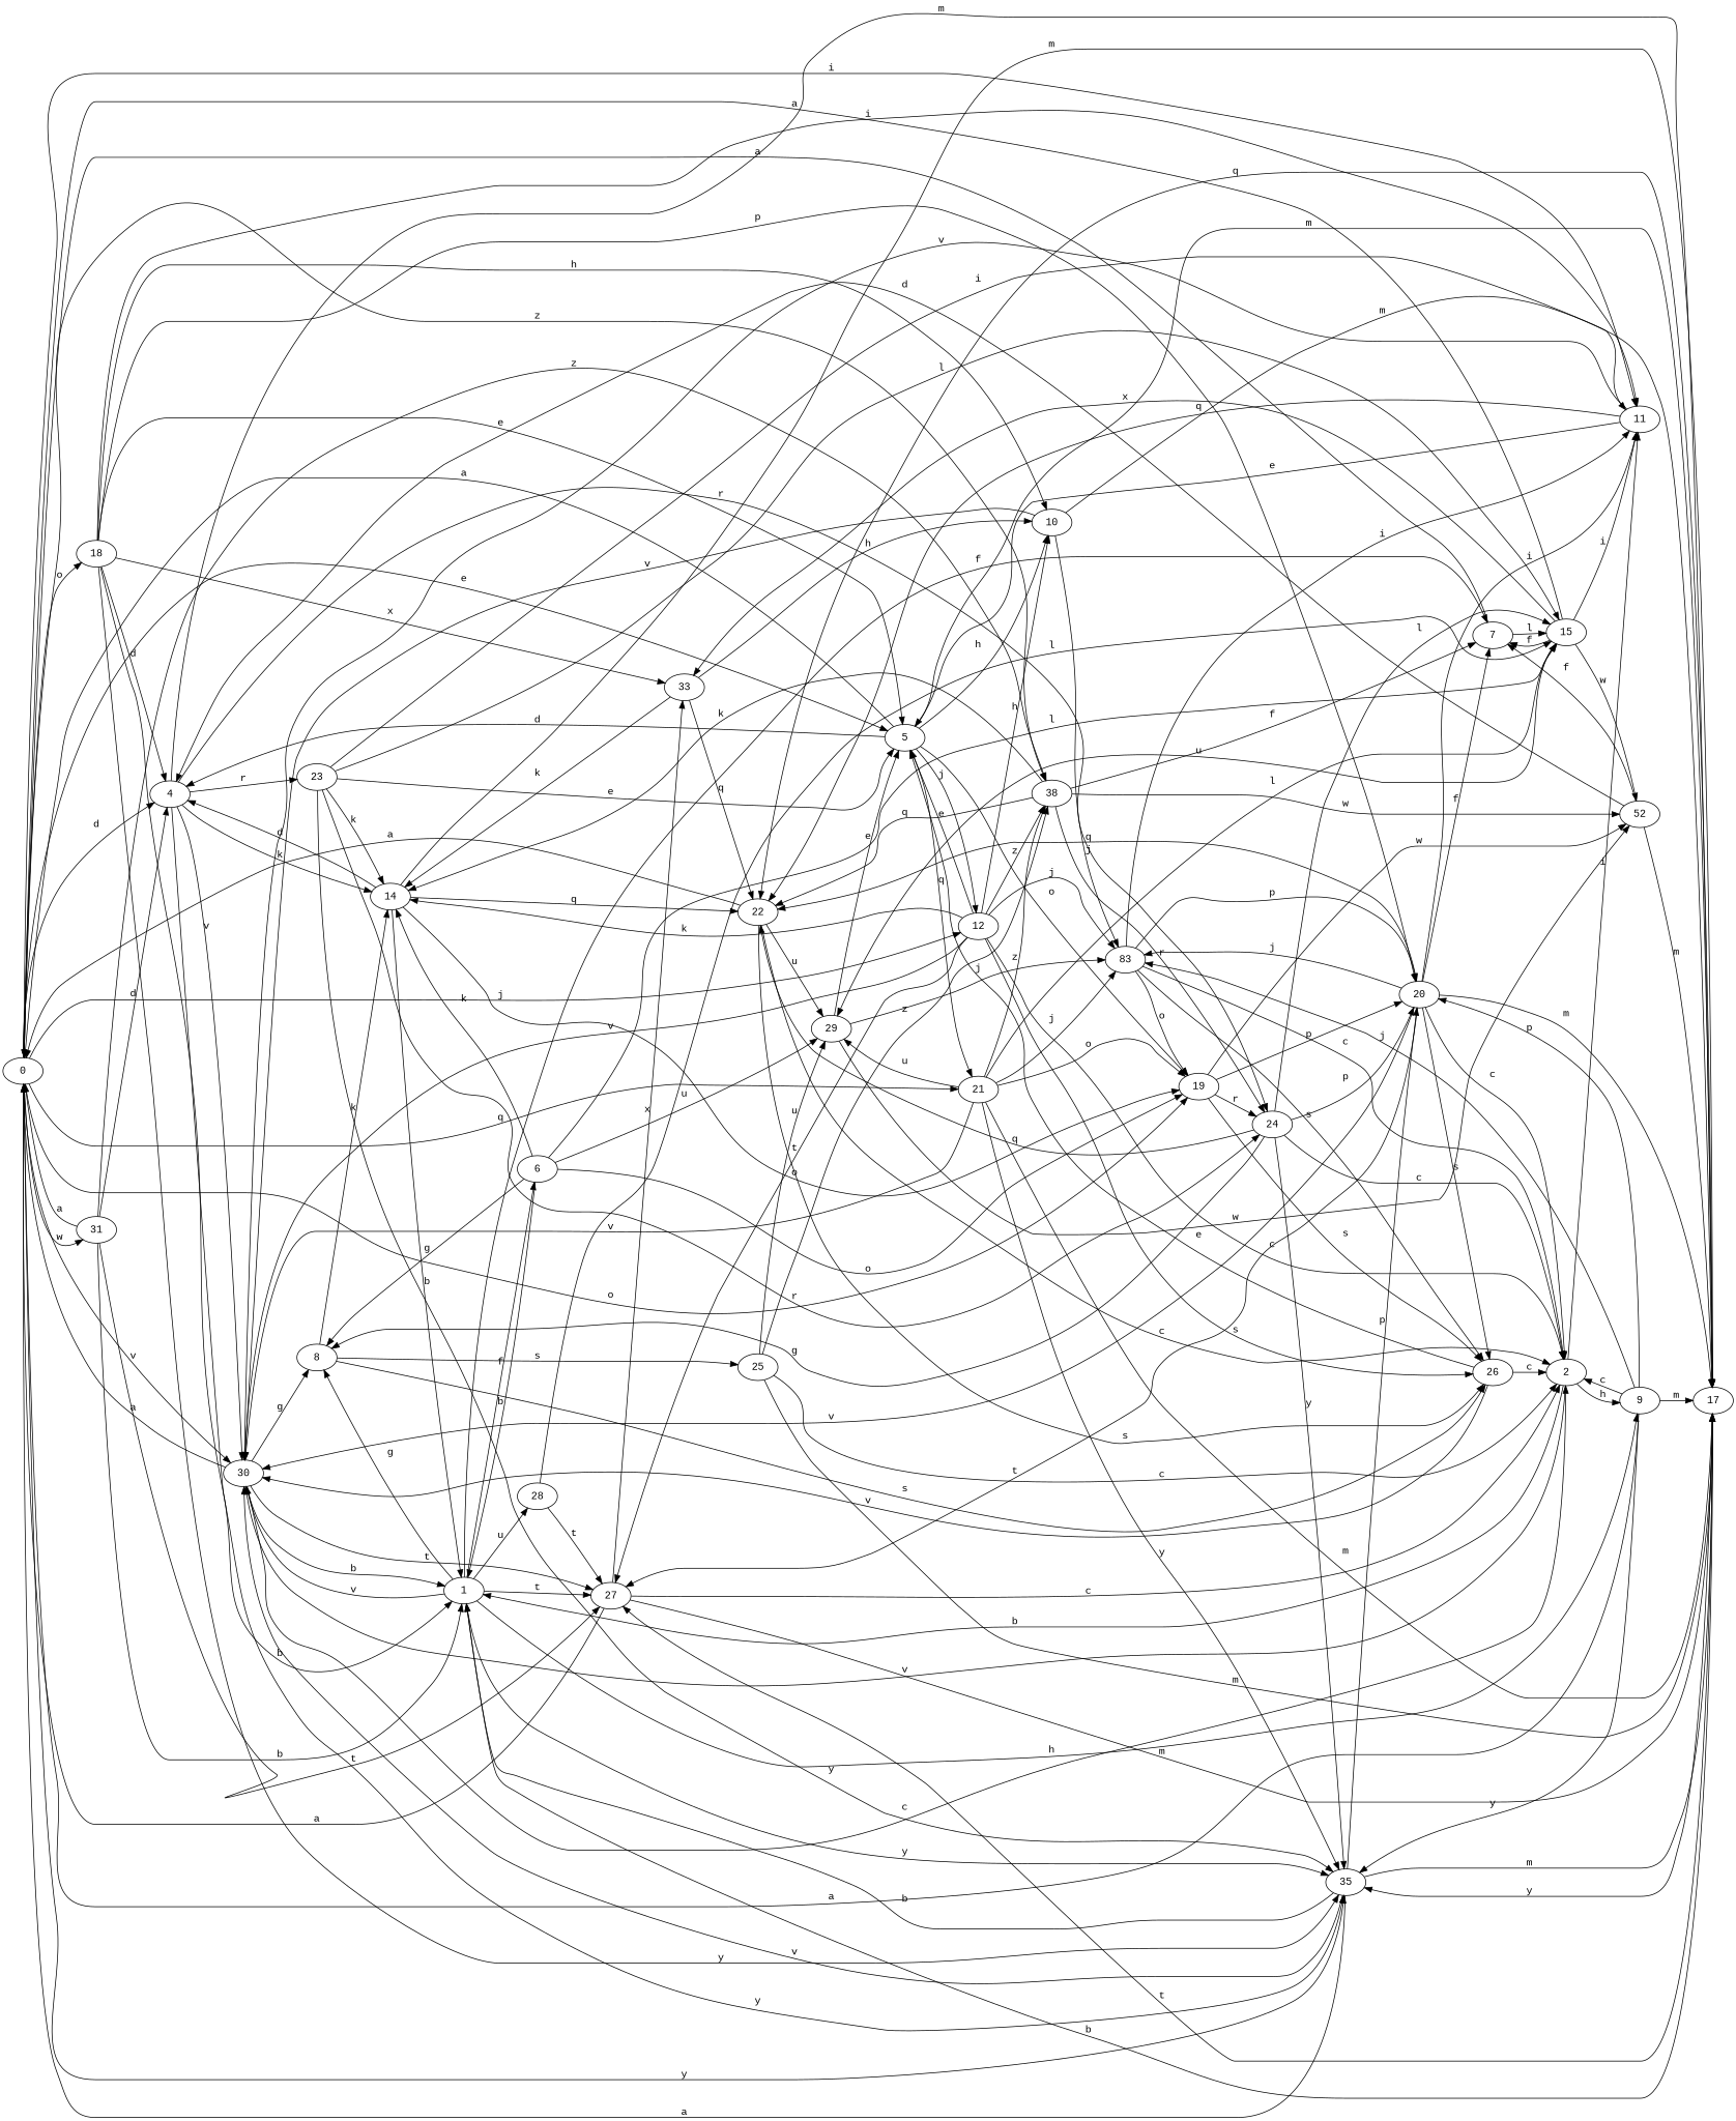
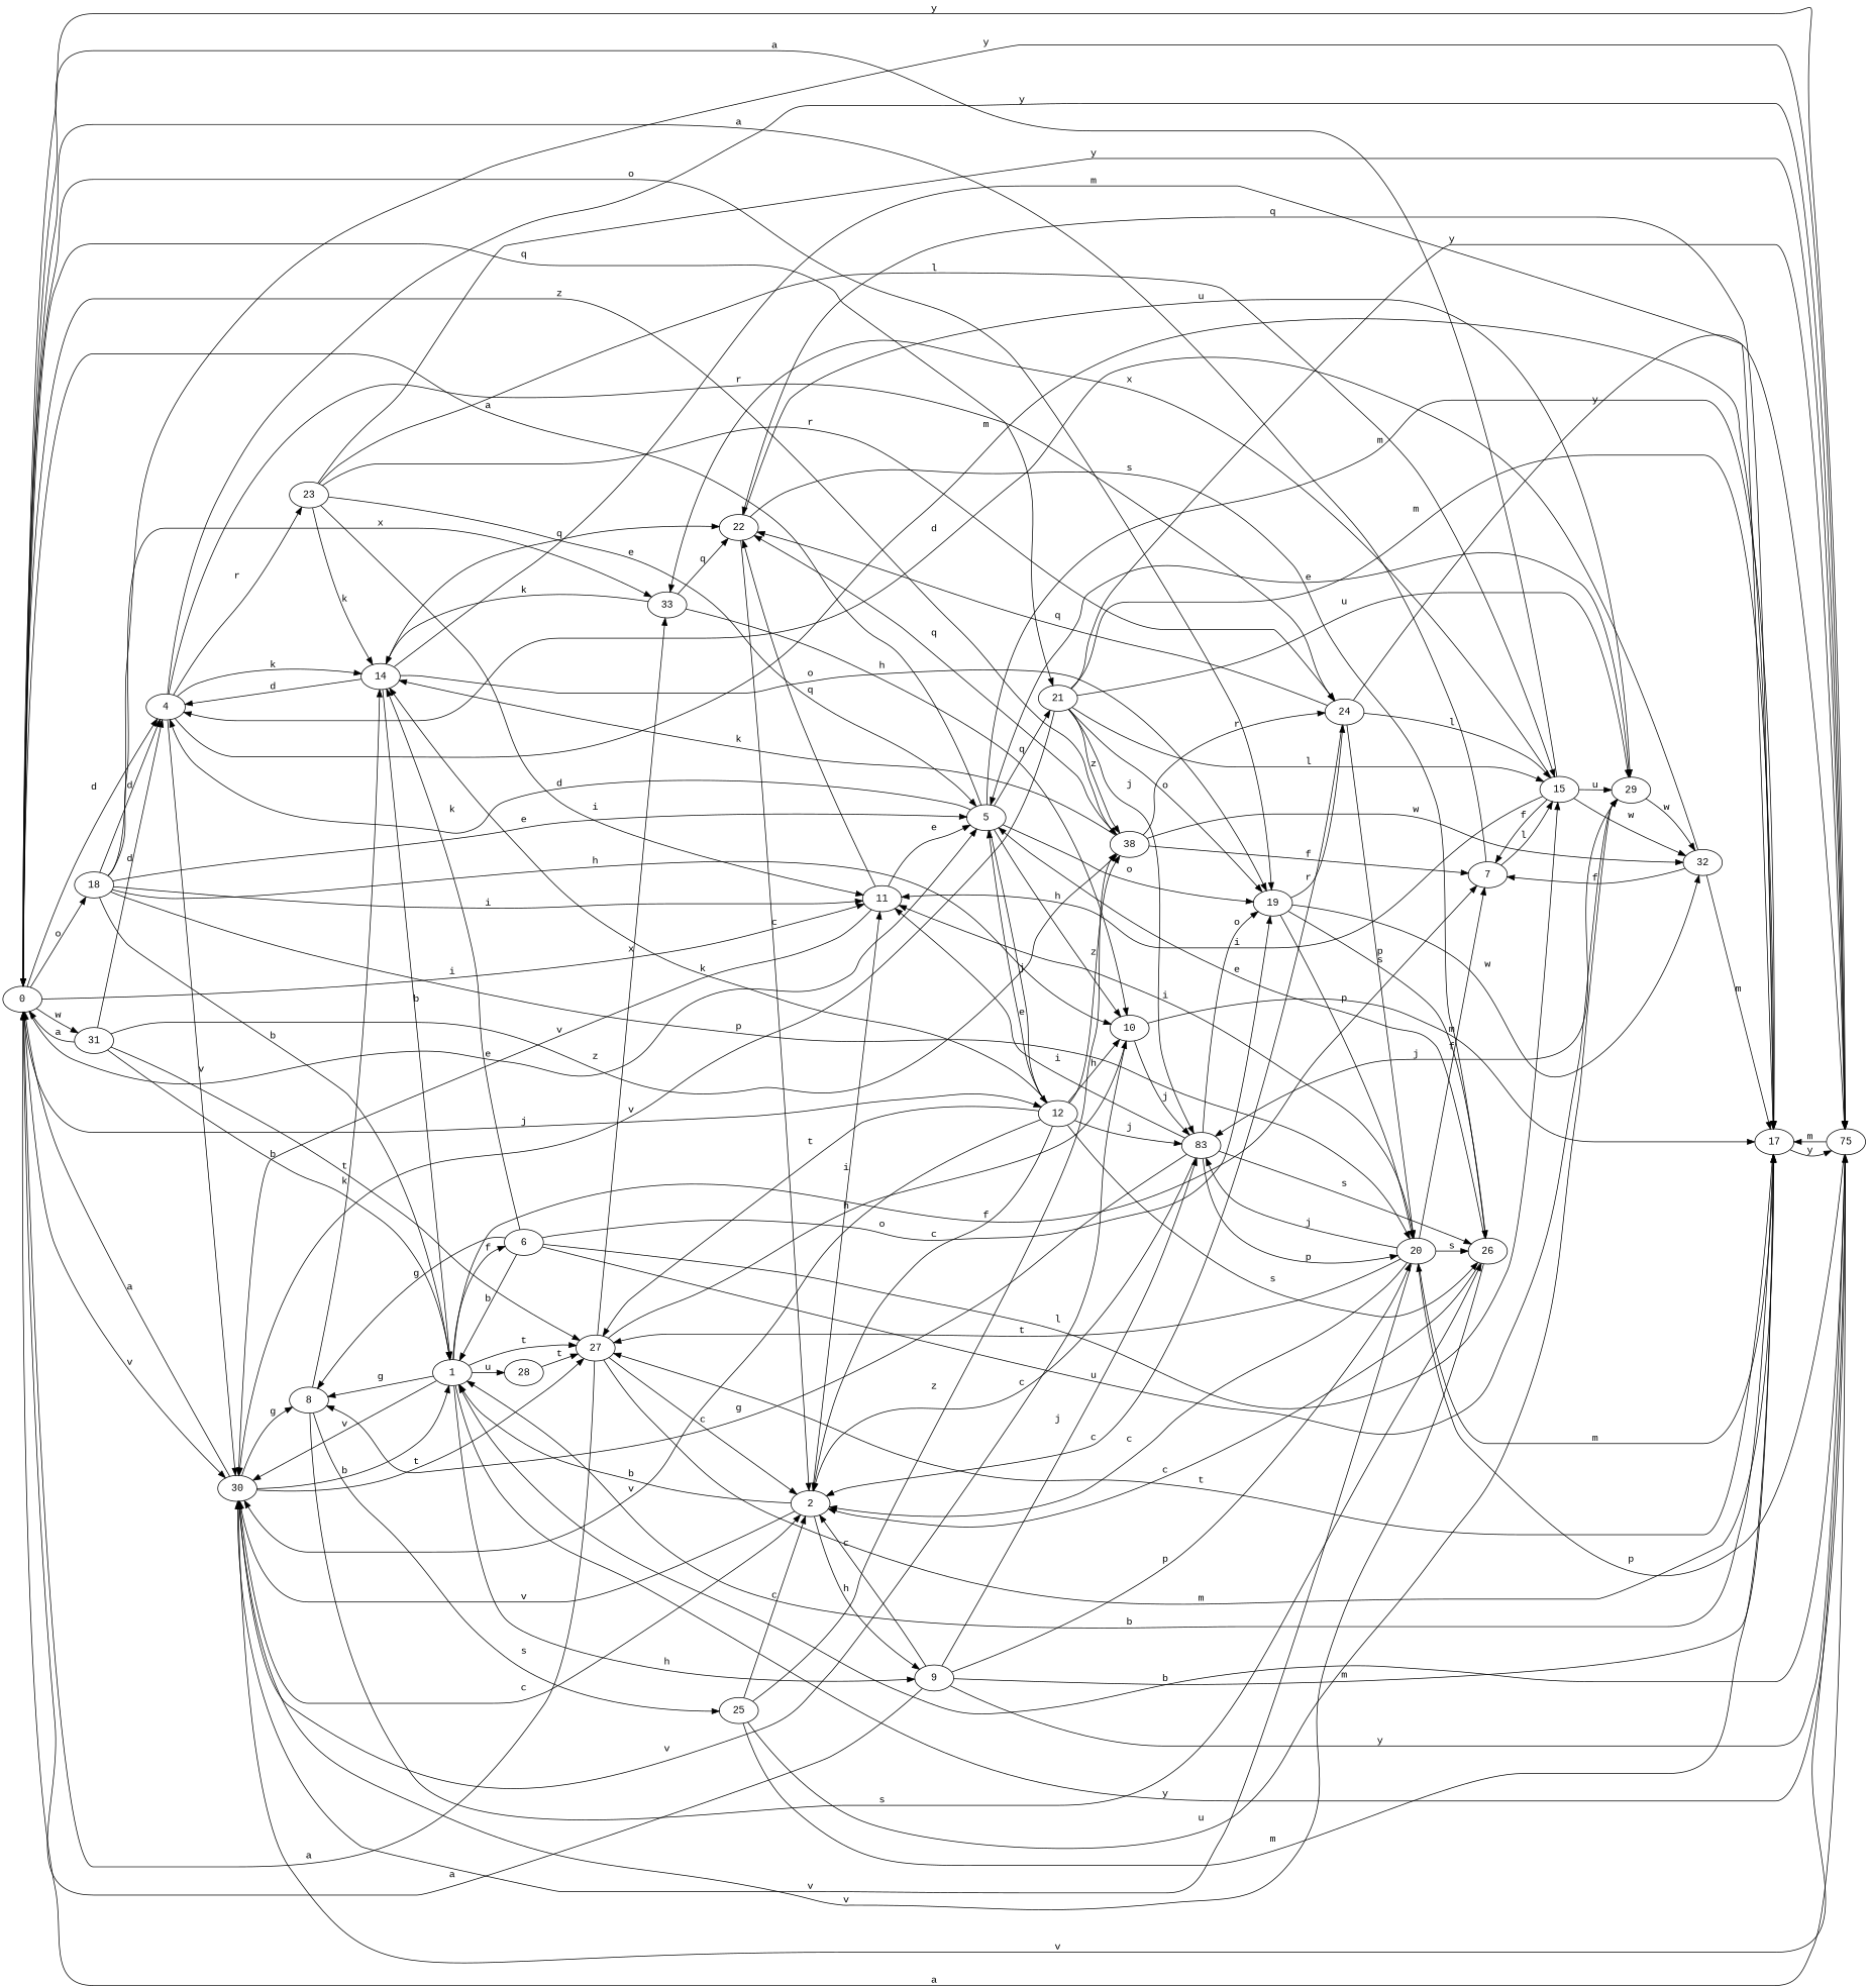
  strict digraph {
    fontname="Liberation Mono"
    rankdir=LR
    node [fontname="Liberation Mono"]
    edge [fontname="Liberation Mono"]
    0
    4
    5
    11
    12
    18
    19
    21
    30
    31
-   35
+   35 [label=75]
    38
    14
    17
    23
    24
    10
    22
    27
    2
    26
    n22 [label=83]
    1
    20
    33
-   32 [label=52]
+   32
    15
    29
    8
    7
    6
    9
    28
    25
    0 -> 4 [label=d]
    0 -> 5 [label=e]
    0 -> 11 [label=i]
    0 -> 12 [label=j]
    0 -> 18 [label=o]
    0 -> 19 [label=o]
    0 -> 21 [label=q]
    0 -> 30 [label=v]
    0 -> 31 [label=w]
    0 -> 35 [label=y]
    0 -> 38 [label=z]
    4 -> 30 [label=v]
    4 -> 35 [label=y]
    4 -> 14 [label=k]
    4 -> 17 [label=m]
    4 -> 23 [label=r]
    4 -> 24 [label=r]
    5 -> 0 [label=a]
    5 -> 4 [label=d]
    5 -> 12 [label=j]
    5 -> 19 [label=o]
    5 -> 21 [label=q]
    5 -> 17 [label=m]
    5 -> 10 [label=h]
    11 -> 5 [label=e]
    11 -> 30 [label=v]
    11 -> 22 [label=q]
    12 -> 5 [label=e]
    12 -> 30 [label=v]
    12 -> 38 [label=z]
    12 -> 14 [label=k]
    12 -> 10 [label=h]
    12 -> 27 [label=t]
    12 -> 2 [label=c]
    12 -> 26 [label=s]
    12 -> n22 [label=j]
    18 -> 4 [label=d]
    18 -> 5 [label=e]
    18 -> 11 [label=i]
    18 -> 35 [label=y]
    18 -> 10 [label=h]
    18 -> 1 [label=b]
    18 -> 20 [label=p]
    18 -> 33 [label=x]
    19 -> 24 [label=r]
    19 -> 26 [label=s]
    19 -> 20 [label=p]
    19 -> 32 [label=w]
    21 -> 19 [label=o]
    21 -> 30 [label=v]
    21 -> 35 [label=y]
    21 -> 38 [label=z]
    21 -> 17 [label=m]
    21 -> n22 [label=j]
    21 -> 15 [label=l]
    21 -> 29 [label=u]
    30 -> 0 [label=a]
    30 -> 27 [label=t]
    30 -> 2 [label=c]
    30 -> 1 [label=b]
    30 -> 8 [label=g]
    31 -> 0 [label=a]
    31 -> 4 [label=d]
    31 -> 38 [label=z]
    31 -> 27 [label=t]
    31 -> 1 [label=b]
    35 -> 0 [label=a]
    35 -> 30 [label=v]
    35 -> 17 [label=m]
    35 -> 1 [label=b]
    35 -> 20 [label=p]
    38 -> 14 [label=k]
    38 -> 24 [label=r]
    38 -> 22 [label=q]
    38 -> 32 [label=w]
    38 -> 7 [label=f]
    14 -> 4 [label=d]
    14 -> 19 [label=o]
    14 -> 17 [label=m]
    14 -> 22 [label=q]
    14 -> 1 [label=b]
    17 -> 35 [label=y]
    17 -> 22 [label=q]
    17 -> 27 [label=t]
    17 -> 1 [label=b]
    23 -> 5 [label=e]
    23 -> 11 [label=i]
    23 -> 35 [label=y]
    23 -> 14 [label=k]
    23 -> 24 [label=r]
    23 -> 15 [label=l]
    24 -> 35 [label=y]
    24 -> 22 [label=q]
    24 -> 2 [label=c]
    24 -> 20 [label=p]
    24 -> 15 [label=l]
    10 -> 30 [label=v]
    10 -> 17 [label=m]
    10 -> n22 [label=j]
-   22 -> 0 [label=a]
    22 -> 2 [label=c]
    22 -> 26 [label=s]
    22 -> 29 [label=u]
    27 -> 0 [label=a]
    27 -> 17 [label=m]
+   27 -> 10 [label=h]
    27 -> 2 [label=c]
    27 -> 33 [label=x]
    2 -> 11 [label=i]
    2 -> 30 [label=v]
    2 -> 1 [label=b]
    2 -> 9 [label=h]
    26 -> 5 [label=e]
    26 -> 30 [label=v]
    26 -> 2 [label=c]
    n22 -> 11 [label=i]
    n22 -> 19 [label=o]
    n22 -> 2 [label=c]
    n22 -> 26 [label=s]
    n22 -> 20 [label=p]
-   24 -> 8 [label=g]
+   n22 -> 8 [label=g]
    1 -> 30 [label=v]
    1 -> 35 [label=y]
    1 -> 27 [label=t]
    1 -> 8 [label=g]
    1 -> 7 [label=f]
    1 -> 6 [label=f]
    1 -> 9 [label=h]
    1 -> 28 [label=u]
    20 -> 11 [label=i]
    20 -> 30 [label=v]
    20 -> 17 [label=m]
-   20 -> 22 [label=q]
    20 -> 27 [label=t]
    20 -> 2 [label=c]
    20 -> 26 [label=s]
    20 -> n22 [label=j]
    20 -> 7 [label=f]
    33 -> 14 [label=k]
    33 -> 10 [label=h]
    33 -> 22 [label=q]
    32 -> 4 [label=d]
    32 -> 17 [label=m]
    32 -> 7 [label=f]
    15 -> 0 [label=a]
    15 -> 11 [label=i]
    15 -> 33 [label=x]
    15 -> 32 [label=w]
    15 -> 29 [label=u]
    15 -> 7 [label=f]
    29 -> 5 [label=e]
    29 -> n22 [label=j]
    29 -> 32 [label=w]
    8 -> 14 [label=k]
    8 -> 26 [label=s]
    8 -> 25 [label=s]
    7 -> 0 [label=a]
    7 -> 15 [label=l]
    6 -> 19 [label=o]
    6 -> 14 [label=k]
    6 -> 1 [label=b]
    6 -> 15 [label=l]
    6 -> 29 [label=u]
    6 -> 8 [label=g]
    9 -> 0 [label=a]
    9 -> 35 [label=y]
    9 -> 17 [label=m]
    9 -> 2 [label=c]
    9 -> n22 [label=j]
    9 -> 20 [label=p]
    28 -> 27 [label=t]
-   28 -> 15 [label=l]
    25 -> 38 [label=z]
    25 -> 17 [label=m]
    25 -> 2 [label=c]
    25 -> 29 [label=u]
  }
